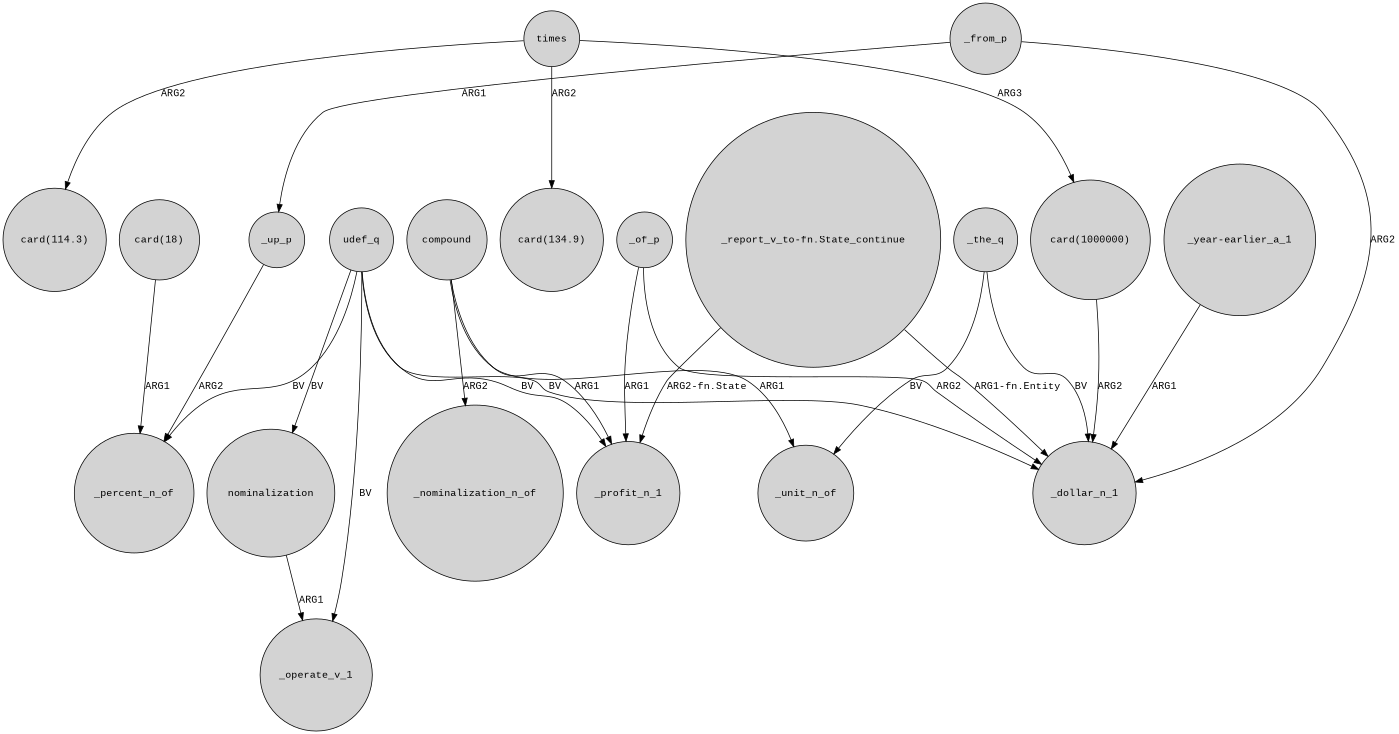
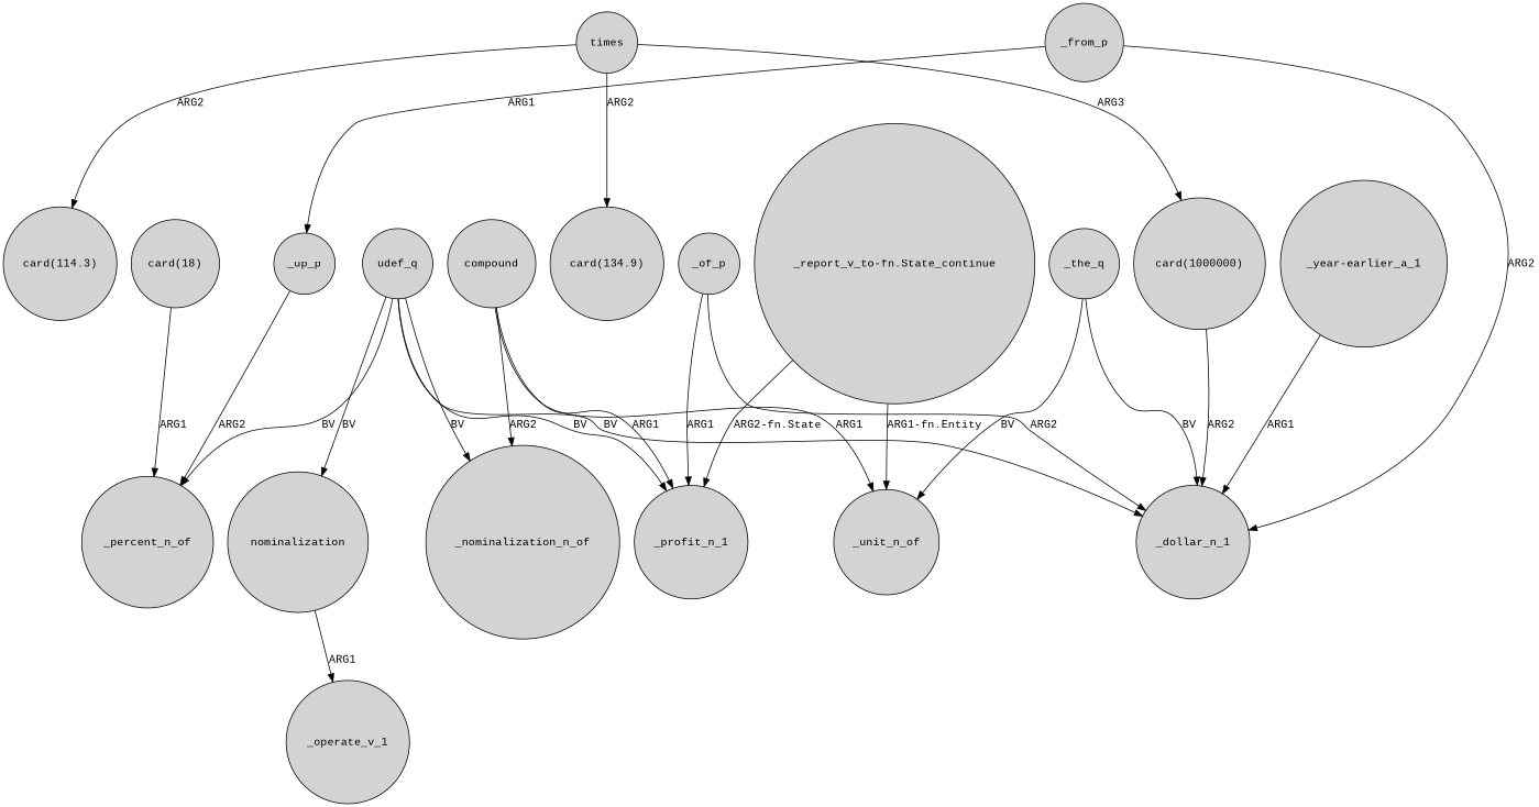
  digraph {
    fontname="Liberation Mono"
    node [fontname="Liberation Mono" shape=circle style=filled]
    edge [fontname="Liberation Mono"]
    _up_p
    _percent_n_of
    "_report_v_to-fn.State_continue"
    _unit_n_of
    _profit_n_1
    "card(18)"
    compound
    n8 [label=_nominalization_n_of]
    nominalization
    _operate_v_1
    udef_q
    _dollar_n_1
    times
    "card(1000000)"
    "card(134.9)"
    "card(114.3)"
    "_year-earlier_a_1"
    _the_q
    _of_p
    _from_p
    _up_p -> _percent_n_of [label=ARG2]
-   "_report_v_to-fn.State_continue" -> _dollar_n_1 [label="ARG1-fn.Entity"]
+   "_report_v_to-fn.State_continue" -> _unit_n_of [label="ARG1-fn.Entity"]
    "_report_v_to-fn.State_continue" -> _profit_n_1 [label="ARG2-fn.State"]
    "card(18)" -> _percent_n_of [label=ARG1]
    compound -> _unit_n_of [label=ARG1]
    compound -> _profit_n_1 [label=ARG1]
    compound -> n8 [label=ARG2]
    nominalization -> _operate_v_1 [label=ARG1]
    udef_q -> _percent_n_of [label=BV]
    udef_q -> _profit_n_1 [label=BV]
-   udef_q -> _operate_v_1 [label=BV]
+   udef_q -> n8 [label=BV]
    udef_q -> nominalization [label=BV]
    udef_q -> _dollar_n_1 [label=BV]
    times -> "card(1000000)" [label=ARG3]
    times -> "card(134.9)" [label=ARG2]
    times -> "card(114.3)" [label=ARG2]
    "card(1000000)" -> _dollar_n_1 [label=ARG2]
    "_year-earlier_a_1" -> _dollar_n_1 [label=ARG1]
    _the_q -> _unit_n_of [label=BV]
    _the_q -> _dollar_n_1 [label=BV]
    _of_p -> _profit_n_1 [label=ARG1]
    _of_p -> _dollar_n_1 [label=ARG2]
    _from_p -> _up_p [label=ARG1]
    _from_p -> _dollar_n_1 [label=ARG2]
  }
